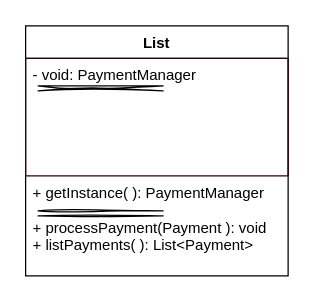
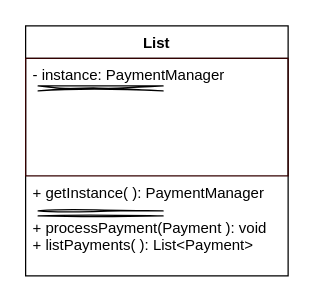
  <mxCell id="0" />
  <mxCell id="1" parent="0" />
  <mxCell id="2" value="List" style="swimlane;fontStyle=1;align=center;verticalAlign=top;childLayout=stackLayout;horizontal=1;startSize=26;horizontalStack=0;resizeParent=1;resizeParentMax=0;resizeLast=0;collapsible=1;marginBottom=0;" vertex="1" parent="1"><mxGeometry x="20" y="20" width="210" height="200" as="geometry" /></mxCell>
  <mxCell id="3" value="" style="shape=link;html=1;rounded=1;sketch=1;hachureGap=4;jiggle=2;curveFitting=1;fontFamily=Architects Daughter;fontSource=https%3A%2F%2Ffonts.googleapis.com%2Fcss%3Ffamily%3DArchitects%2BDaughter;fontSize=16;" edge="1" parent="2"><mxGeometry width="100" relative="1" as="geometry"><mxPoint x="10" y="50" as="sourcePoint" /><mxPoint x="110" y="50" as="targetPoint" /></mxGeometry></mxCell>
- <mxCell id="4" value="- void: PaymentManager&#10;&#10;&#10;&#10;&#10;" style="text;strokeColor=#330000;fillColor=none;align=left;verticalAlign=top;spacingLeft=4;spacingRight=4;overflow=hidden;rotatable=0;points=[[0,0.5],[1,0.5]];portConstraint=eastwest;" vertex="1" parent="2"><mxGeometry y="26" width="210" height="94" as="geometry" /></mxCell>
+ <mxCell id="4" value="- instance: PaymentManager&#10;&#10;&#10;&#10;&#10;" style="text;strokeColor=#330000;fillColor=none;align=left;verticalAlign=top;spacingLeft=4;spacingRight=4;overflow=hidden;rotatable=0;points=[[0,0.5],[1,0.5]];portConstraint=eastwest;" vertex="1" parent="2"><mxGeometry y="26" width="210" height="94" as="geometry" /></mxCell>
  <mxCell id="5" value="" style="shape=link;html=1;rounded=1;sketch=1;hachureGap=4;jiggle=2;curveFitting=1;fontFamily=Architects Daughter;fontSource=https%3A%2F%2Ffonts.googleapis.com%2Fcss%3Ffamily%3DArchitects%2BDaughter;fontSize=16;" edge="1" parent="2"><mxGeometry width="100" relative="1" as="geometry"><mxPoint x="10" y="150" as="sourcePoint" /><mxPoint x="110" y="150" as="targetPoint" /></mxGeometry></mxCell>
  <mxCell id="6" value="+ getInstance( ): PaymentManager&#10;&#10;+ processPayment(Payment ): void&#10;+ listPayments( ): List&lt;Payment&gt; " style="text;strokeColor=none;fillColor=none;align=left;verticalAlign=top;spacingLeft=4;spacingRight=4;overflow=hidden;rotatable=0;points=[[0,0.5],[1,0.5]];portConstraint=eastwest;" vertex="1" parent="2"><mxGeometry y="120" width="210" height="80" as="geometry" /></mxCell>
